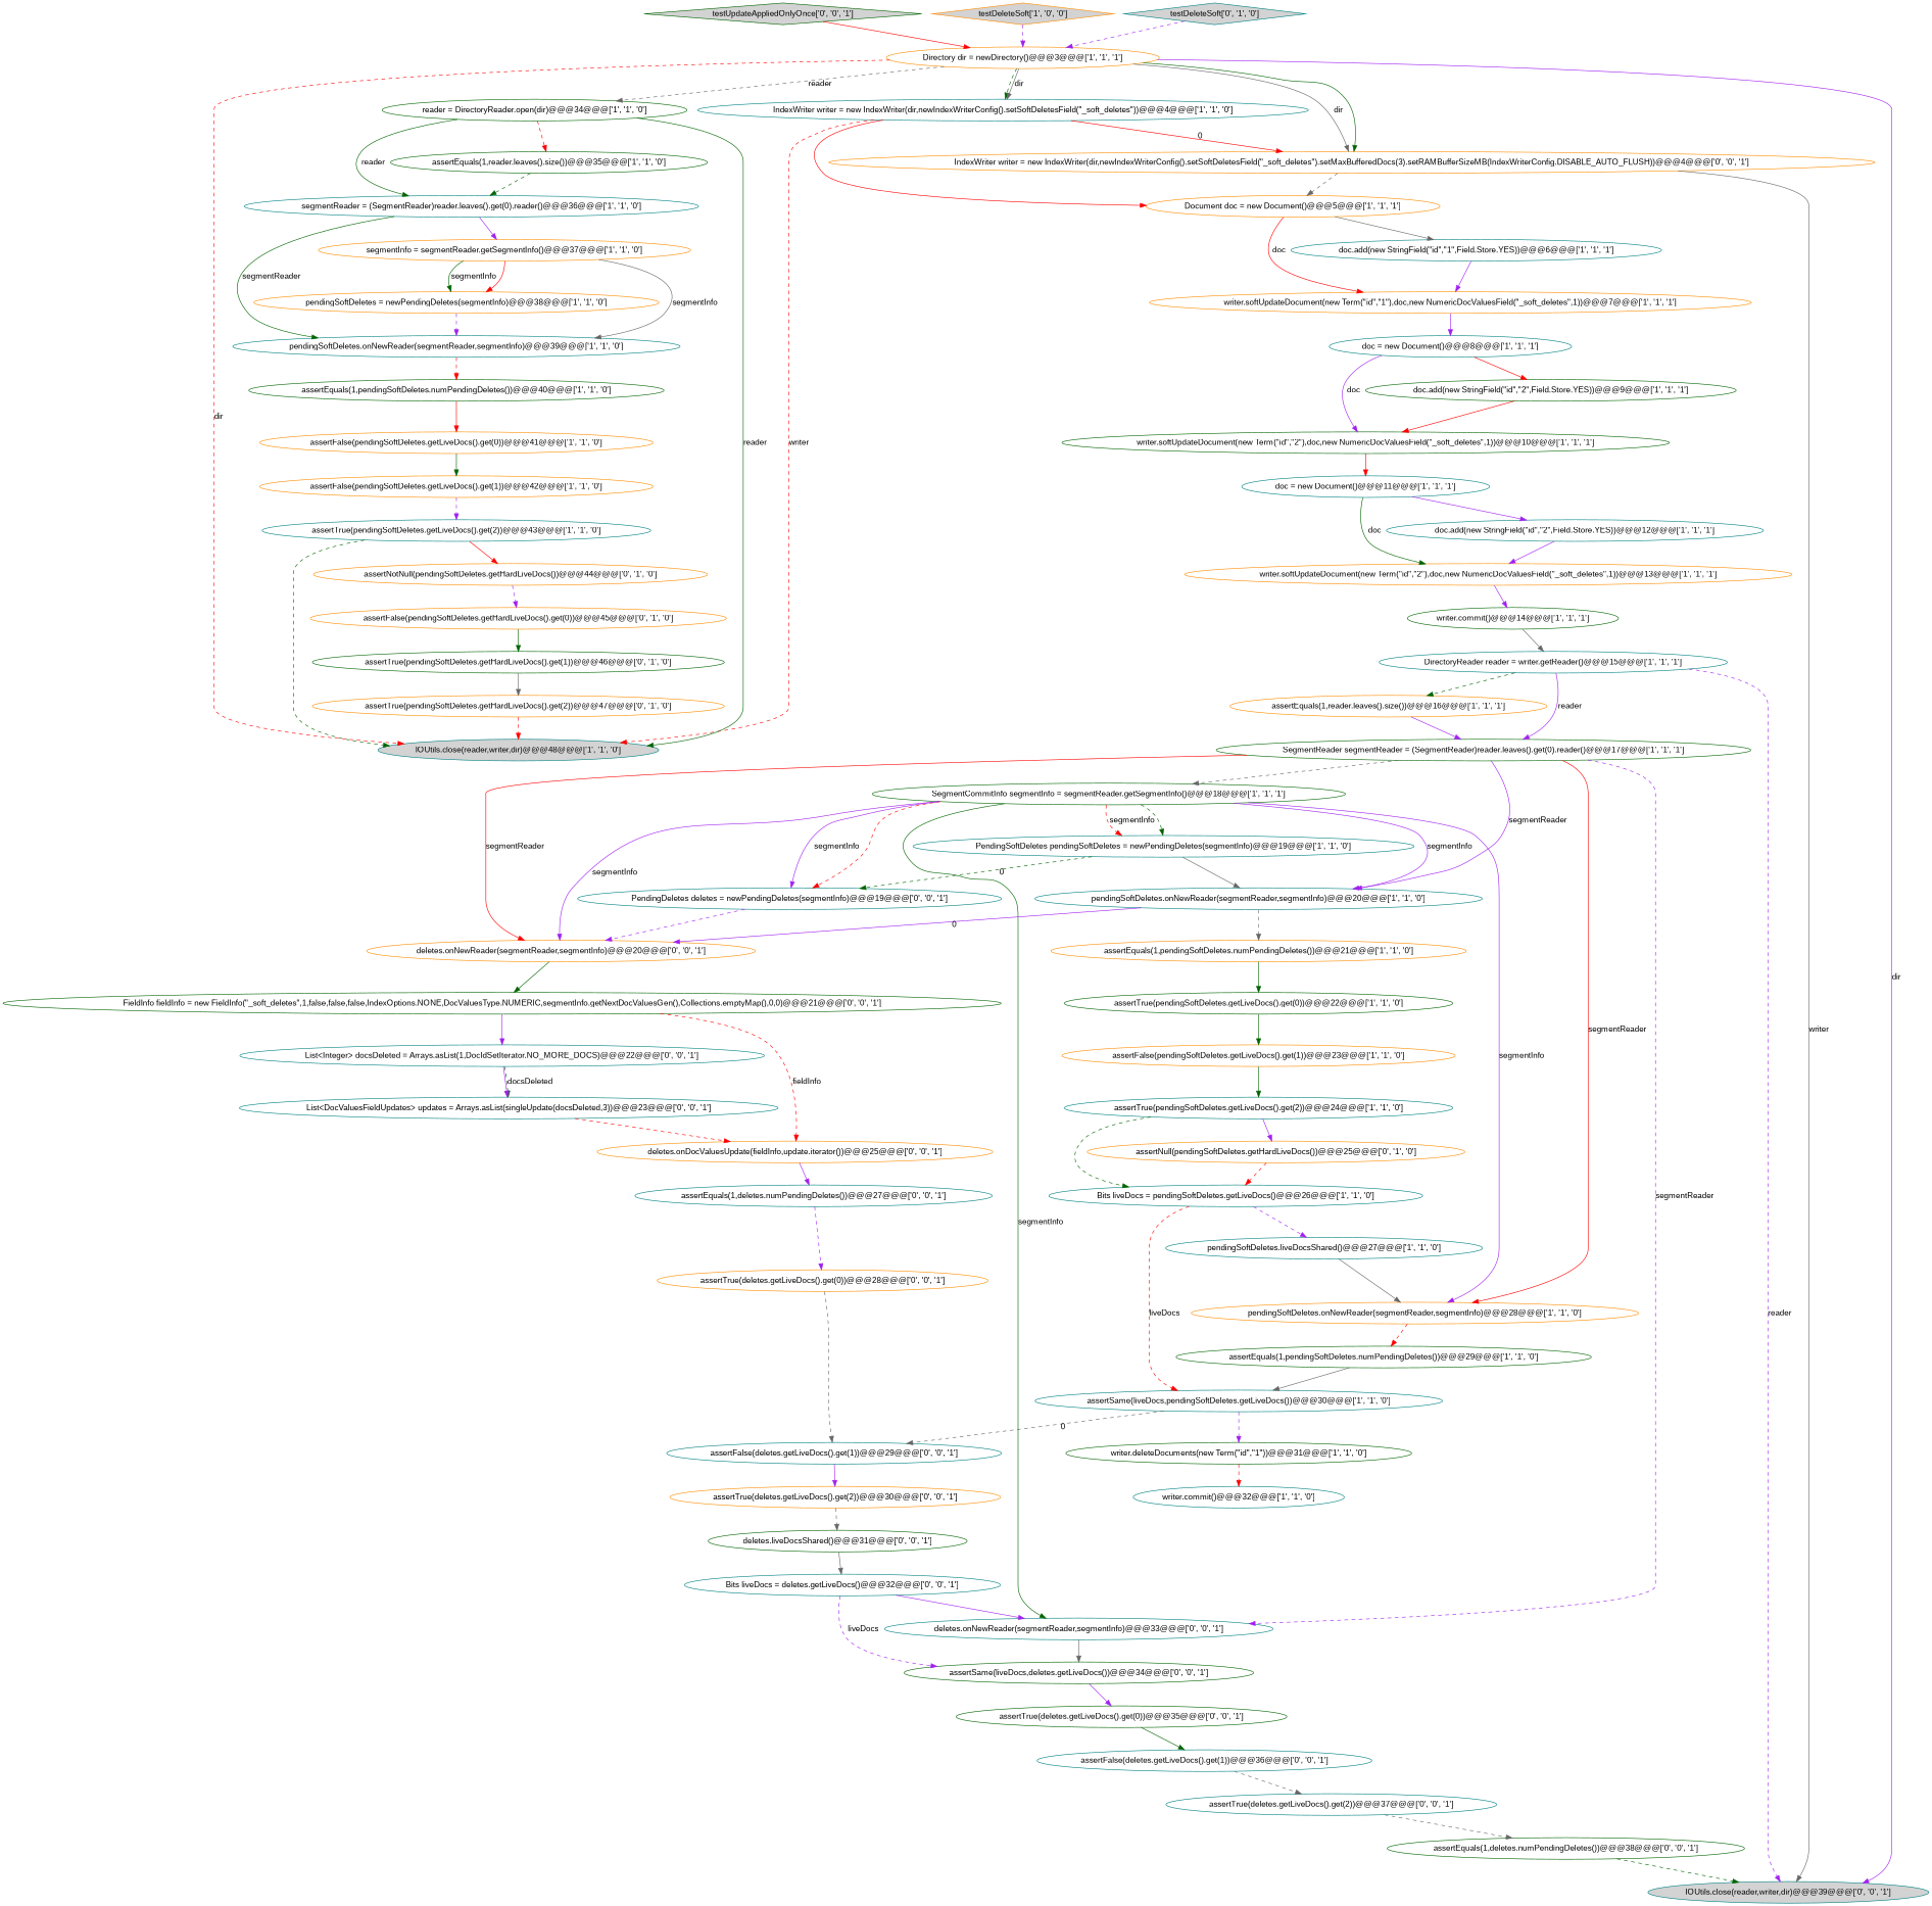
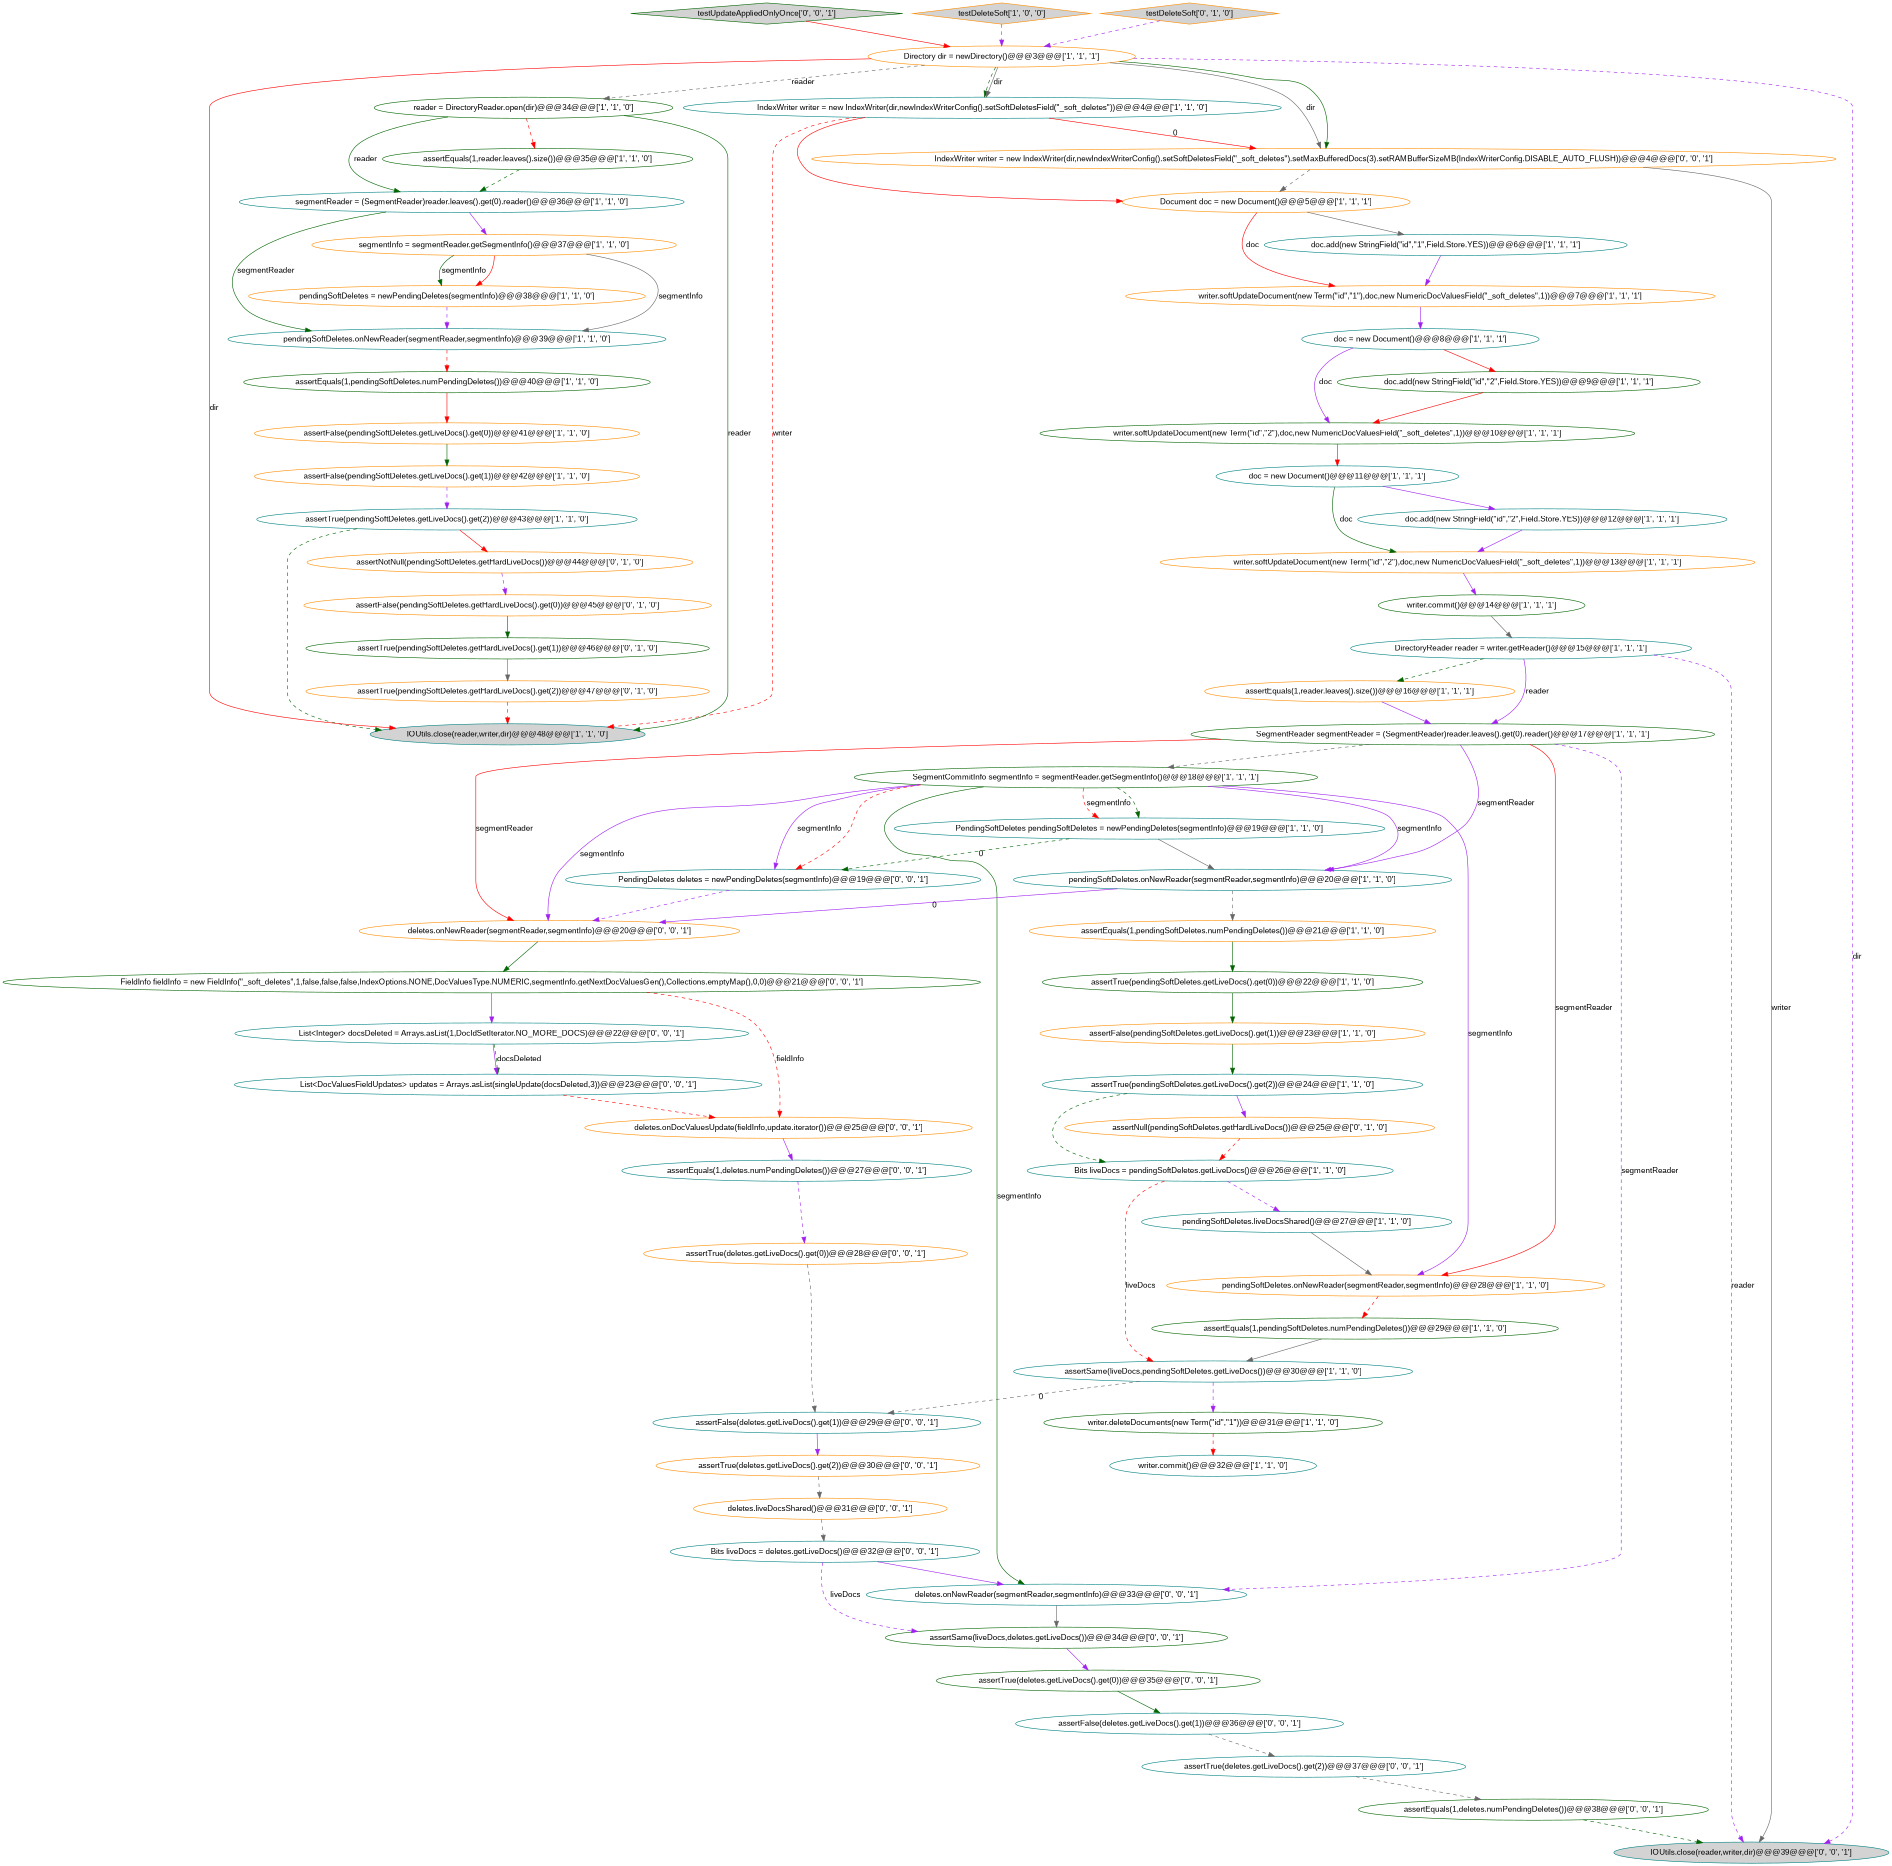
  digraph {
    fontname="Liberation Sans"
    node [color=teal fillcolor=white fontname="Liberation Sans" shape=ellipse style=filled]
    edge [color=purple fontname="Liberation Sans" style=solid]
    n1 [label="IndexWriter writer = new IndexWriter(dir,newIndexWriterConfig().setSoftDeletesField(\"_soft_deletes\"))@@@4@@@['1', '1', '0']"]
    n2 [fillcolor=lightgray label="IOUtils.close(reader,writer,dir)@@@48@@@['1', '1', '0']"]
    n3 [color=darkorange label="Document doc = new Document()@@@5@@@['1', '1', '1']"]
    n4 [color=darkorange label="IndexWriter writer = new IndexWriter(dir,newIndexWriterConfig().setSoftDeletesField(\"_soft_deletes\").setMaxBufferedDocs(3).setRAMBufferSizeMB(IndexWriterConfig.DISABLE_AUTO_FLUSH))@@@4@@@['0', '0', '1']"]
    n5 [color=darkorange label="writer.softUpdateDocument(new Term(\"id\",\"1\"),doc,new NumericDocValuesField(\"_soft_deletes\",1))@@@7@@@['1', '1', '1']"]
    n6 [label="doc.add(new StringField(\"id\",\"1\",Field.Store.YES))@@@6@@@['1', '1', '1']"]
    n7 [fillcolor=lightgray label="IOUtils.close(reader,writer,dir)@@@39@@@['0', '0', '1']"]
    n8 [label="pendingSoftDeletes.onNewReader(segmentReader,segmentInfo)@@@39@@@['1', '1', '0']"]
    n9 [color=darkgreen label="assertEquals(1,pendingSoftDeletes.numPendingDeletes())@@@40@@@['1', '1', '0']"]
    n10 [color=darkorange label="assertFalse(pendingSoftDeletes.getLiveDocs().get(0))@@@41@@@['1', '1', '0']"]
    n11 [label="doc = new Document()@@@11@@@['1', '1', '1']"]
    n12 [label="doc.add(new StringField(\"id\",\"2\",Field.Store.YES))@@@12@@@['1', '1', '1']"]
    n13 [color=darkorange label="writer.softUpdateDocument(new Term(\"id\",\"2\"),doc,new NumericDocValuesField(\"_soft_deletes\",1))@@@13@@@['1', '1', '1']"]
    n14 [color=darkgreen label="writer.commit()@@@14@@@['1', '1', '1']"]
    n15 [color=darkgreen label="assertTrue(pendingSoftDeletes.getLiveDocs().get(0))@@@22@@@['1', '1', '0']"]
    n16 [color=darkorange label="assertFalse(pendingSoftDeletes.getLiveDocs().get(1))@@@23@@@['1', '1', '0']"]
    n17 [label="assertTrue(pendingSoftDeletes.getLiveDocs().get(2))@@@24@@@['1', '1', '0']"]
    n18 [color=darkorange label="assertFalse(pendingSoftDeletes.getLiveDocs().get(1))@@@42@@@['1', '1', '0']"]
    n19 [label="assertTrue(pendingSoftDeletes.getLiveDocs().get(2))@@@43@@@['1', '1', '0']"]
    n20 [label="segmentReader = (SegmentReader)reader.leaves().get(0).reader()@@@36@@@['1', '1', '0']"]
    n21 [color=darkorange label="segmentInfo = segmentReader.getSegmentInfo()@@@37@@@['1', '1', '0']"]
    n22 [color=darkorange label="pendingSoftDeletes = newPendingDeletes(segmentInfo)@@@38@@@['1', '1', '0']"]
    n23 [label="List<DocValuesFieldUpdates> updates = Arrays.asList(singleUpdate(docsDeleted,3))@@@23@@@['0', '0', '1']"]
    n24 [color=darkorange label="deletes.onDocValuesUpdate(fieldInfo,update.iterator())@@@25@@@['0', '0', '1']"]
    n25 [label="assertEquals(1,deletes.numPendingDeletes())@@@27@@@['0', '0', '1']"]
    n26 [label="pendingSoftDeletes.liveDocsShared()@@@27@@@['1', '1', '0']"]
    n27 [color=darkorange label="pendingSoftDeletes.onNewReader(segmentReader,segmentInfo)@@@28@@@['1', '1', '0']"]
    n28 [color=darkgreen label="assertEquals(1,pendingSoftDeletes.numPendingDeletes())@@@29@@@['1', '1', '0']"]
    n29 [label="assertSame(liveDocs,pendingSoftDeletes.getLiveDocs())@@@30@@@['1', '1', '0']"]
    n30 [label="assertFalse(deletes.getLiveDocs().get(1))@@@29@@@['0', '0', '1']"]
    n31 [color=darkgreen label="writer.deleteDocuments(new Term(\"id\",\"1\"))@@@31@@@['1', '1', '0']"]
    n32 [color=darkorange label="assertTrue(deletes.getLiveDocs().get(0))@@@28@@@['0', '0', '1']"]
    n33 [color=darkorange label="assertNotNull(pendingSoftDeletes.getHardLiveDocs())@@@44@@@['0', '1', '0']"]
    n34 [color=darkorange label="assertFalse(pendingSoftDeletes.getHardLiveDocs().get(0))@@@45@@@['0', '1', '0']"]
    n35 [label="deletes.onNewReader(segmentReader,segmentInfo)@@@33@@@['0', '0', '1']"]
    n36 [color=darkgreen label="assertSame(liveDocs,deletes.getLiveDocs())@@@34@@@['0', '0', '1']"]
    n37 [color=darkgreen label="assertTrue(deletes.getLiveDocs().get(0))@@@35@@@['0', '0', '1']"]
    n38 [color=darkgreen label="reader = DirectoryReader.open(dir)@@@34@@@['1', '1', '0']"]
    n39 [color=darkgreen label="assertEquals(1,reader.leaves().size())@@@35@@@['1', '1', '0']"]
    n40 [label="writer.commit()@@@32@@@['1', '1', '0']"]
    n41 [label="DirectoryReader reader = writer.getReader()@@@15@@@['1', '1', '1']"]
    n42 [color=darkorange label="assertEquals(1,reader.leaves().size())@@@16@@@['1', '1', '1']"]
    n43 [color=darkgreen label="SegmentReader segmentReader = (SegmentReader)reader.leaves().get(0).reader()@@@17@@@['1', '1', '1']"]
    n44 [label="assertFalse(deletes.getLiveDocs().get(1))@@@36@@@['0', '0', '1']"]
    n45 [label="assertTrue(deletes.getLiveDocs().get(2))@@@37@@@['0', '0', '1']"]
    n46 [color=darkgreen label="assertEquals(1,deletes.numPendingDeletes())@@@38@@@['0', '0', '1']"]
    n47 [color=darkgreen label="writer.softUpdateDocument(new Term(\"id\",\"2\"),doc,new NumericDocValuesField(\"_soft_deletes\",1))@@@10@@@['1', '1', '1']"]
    n48 [label="doc = new Document()@@@8@@@['1', '1', '1']"]
    n49 [color=darkgreen label="assertTrue(pendingSoftDeletes.getHardLiveDocs().get(1))@@@46@@@['0', '1', '0']"]
    n50 [color=darkorange label="assertTrue(pendingSoftDeletes.getHardLiveDocs().get(2))@@@47@@@['0', '1', '0']"]
    n51 [color=darkorange label="assertTrue(deletes.getLiveDocs().get(2))@@@30@@@['0', '0', '1']"]
-   n52 [color=darkgreen label="deletes.liveDocsShared()@@@31@@@['0', '0', '1']"]
+   n52 [color=darkorange label="deletes.liveDocsShared()@@@31@@@['0', '0', '1']"]
    n53 [color=darkgreen label="doc.add(new StringField(\"id\",\"2\",Field.Store.YES))@@@9@@@['1', '1', '1']"]
    n54 [label="Bits liveDocs = deletes.getLiveDocs()@@@32@@@['0', '0', '1']"]
    n55 [color=darkgreen label="SegmentCommitInfo segmentInfo = segmentReader.getSegmentInfo()@@@18@@@['1', '1', '1']"]
    n56 [label="PendingDeletes deletes = newPendingDeletes(segmentInfo)@@@19@@@['0', '0', '1']"]
    n57 [label="PendingSoftDeletes pendingSoftDeletes = newPendingDeletes(segmentInfo)@@@19@@@['1', '1', '0']"]
    n58 [color=darkorange label="deletes.onNewReader(segmentReader,segmentInfo)@@@20@@@['0', '0', '1']"]
    n59 [label="pendingSoftDeletes.onNewReader(segmentReader,segmentInfo)@@@20@@@['1', '1', '0']"]
    n60 [color=darkgreen label="FieldInfo fieldInfo = new FieldInfo(\"_soft_deletes\",1,false,false,false,IndexOptions.NONE,DocValuesType.NUMERIC,segmentInfo.getNextDocValuesGen(),Collections.emptyMap(),0,0)@@@21@@@['0', '0', '1']"]
    n61 [color=darkorange label="assertEquals(1,pendingSoftDeletes.numPendingDeletes())@@@21@@@['1', '1', '0']"]
    n62 [color=darkorange label="assertNull(pendingSoftDeletes.getHardLiveDocs())@@@25@@@['0', '1', '0']"]
    n63 [label="Bits liveDocs = pendingSoftDeletes.getLiveDocs()@@@26@@@['1', '1', '0']"]
    n64 [label="List<Integer> docsDeleted = Arrays.asList(1,DocIdSetIterator.NO_MORE_DOCS)@@@22@@@['0', '0', '1']"]
    n65 [color=darkgreen fillcolor=lightgray label="testUpdateAppliedOnlyOnce['0', '0', '1']" shape=diamond]
    n66 [color=darkorange label="Directory dir = newDirectory()@@@3@@@['1', '1', '1']"]
    n67 [color=darkorange fillcolor=lightgray label="testDeleteSoft['1', '0', '0']" shape=diamond]
-   n68 [fillcolor=lightgray label="testDeleteSoft['0', '1', '0']" shape=diamond]
+   n68 [color=darkorange fillcolor=lightgray label="testDeleteSoft['0', '1', '0']" shape=diamond]
    n1 -> n2 [color=red label=writer style=dashed]
    n1 -> n3 [color=red]
    n1 -> n4 [color=red label=0]
    n3 -> n5 [color=red label=doc]
    n3 -> n6 [color=gray40]
    n4 -> n3 [color=gray40 style=dashed]
    n4 -> n7 [color=gray40 label=writer]
    n5 -> n48
    n6 -> n5
    n8 -> n9 [color=red style=dashed]
    n9 -> n10 [color=red]
    n10 -> n18 [color=darkgreen]
    n11 -> n12
    n11 -> n13 [color=darkgreen label=doc]
    n12 -> n13
    n13 -> n14
    n14 -> n41 [color=gray40]
    n15 -> n16 [color=darkgreen]
    n16 -> n17 [color=darkgreen]
    n17 -> n62
    n17 -> n63 [color=darkgreen style=dashed]
    n18 -> n19 [style=dashed]
    n19 -> n2 [color=darkgreen style=dashed]
    n19 -> n33 [color=red]
    n20 -> n8 [color=darkgreen label=segmentReader]
    n20 -> n21
    n21 -> n8 [color=gray40 label=segmentInfo]
    n21 -> n22 [color=red]
    n21 -> n22 [color=darkgreen label=segmentInfo]
    n22 -> n8 [style=dashed]
    n23 -> n24 [color=red style=dashed]
    n24 -> n25
    n25 -> n32 [style=dashed]
    n26 -> n27 [color=gray40]
    n27 -> n28 [color=red style=dashed]
    n28 -> n29 [color=gray40]
    n29 -> n30 [color=gray40 label=0 style=dashed]
    n29 -> n31 [style=dashed]
    n30 -> n51
    n31 -> n40 [color=red style=dashed]
    n32 -> n30 [color=gray40 style=dashed]
    n33 -> n34 [style=dashed]
    n34 -> n49 [color=darkgreen]
    n35 -> n36 [color=gray40]
    n36 -> n37
    n37 -> n44 [color=darkgreen]
    n38 -> n2 [color=darkgreen label=reader]
    n38 -> n20 [color=darkgreen label=reader]
    n38 -> n39 [color=red style=dashed]
    n39 -> n20 [color=darkgreen style=dashed]
    n41 -> n7 [label=reader style=dashed]
    n41 -> n42 [color=darkgreen style=dashed]
    n41 -> n43 [label=reader]
    n42 -> n43
    n43 -> n27 [color=red label=segmentReader]
    n43 -> n35 [label=segmentReader style=dashed]
    n43 -> n55 [color=gray40 style=dashed]
    n43 -> n58 [color=red label=segmentReader]
    n43 -> n59 [label=segmentReader]
    n44 -> n45 [color=gray40 style=dashed]
    n45 -> n46 [color=gray40 style=dashed]
    n46 -> n7 [color=darkgreen style=dashed]
    n47 -> n11 [color=red]
    n48 -> n47 [label=doc]
    n48 -> n53 [color=red]
    n49 -> n50 [color=gray40]
    n50 -> n2 [color=red style=dashed]
    n51 -> n52 [color=gray40 style=dashed]
-   n52 -> n54 [color=gray40]
+   n52 -> n54 [color=gray40 style=dashed]
    n53 -> n47 [color=red]
    n54 -> n35
    n54 -> n36 [label=liveDocs style=dashed]
    n55 -> n27 [label=segmentInfo]
    n55 -> n35 [color=darkgreen label=segmentInfo]
    n55 -> n56 [label=segmentInfo]
    n55 -> n56 [color=red style=dashed]
    n55 -> n57 [color=red label=segmentInfo style=dashed]
    n55 -> n57 [color=darkgreen style=dashed]
    n55 -> n58 [label=segmentInfo]
    n55 -> n59 [label=segmentInfo]
    n56 -> n58 [style=dashed]
    n57 -> n56 [color=darkgreen label=0 style=dashed]
    n57 -> n59 [color=gray40]
    n58 -> n60 [color=darkgreen]
    n59 -> n58 [label=0]
    n59 -> n61 [color=gray40 style=dashed]
    n60 -> n24 [color=red label=fieldInfo style=dashed]
    n60 -> n64
    n61 -> n15 [color=darkgreen]
    n62 -> n63 [color=red style=dashed]
    n63 -> n26 [style=dashed]
    n63 -> n29 [color=red label=liveDocs style=dashed]
    n64 -> n23 [color=darkgreen label=docsDeleted style=dashed]
    n64 -> n23
    n65 -> n66 [color=red]
    n66 -> n1 [color=darkgreen style=dashed]
    n66 -> n1 [color=gray40 label=dir]
-   n66 -> n2 [color=red label=dir style=dashed]
+   n66 -> n2 [color=red label=dir]
    n66 -> n4 [color=gray40 label=dir]
    n66 -> n4 [color=darkgreen]
-   n66 -> n7 [label=dir]
+   n66 -> n7 [label=dir style=dashed]
    n66 -> n38 [color=gray40 label=reader style=dashed]
    n67 -> n66 [style=dashed]
    n68 -> n66 [style=dashed]
  }
